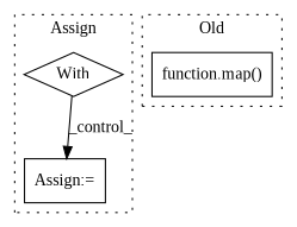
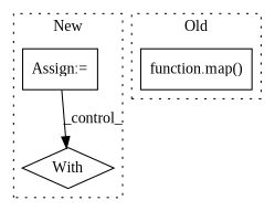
  digraph {
    fontname="Liberation Serif"
    node [shape=box fontname="Liberation Serif"]
    n1 [a=39 l="5,45" label=With s="1360,1369" shape=diamond]
    n2 [a=68 l=3 label="Assign:=" s=1418]
    n3 [a=75 l="4,1" label="function.map()" s="1656,1806"]
    subgraph cluster_1 {
-     label=Assign
+     label=New
      style=dotted
      n1
      n2
    }
    subgraph cluster_2 {
      label=Old
      style=dotted
      n3
    }
-   n1 -> n2 [label=_control_ fontname="Liberation Serif"]
+   n2 -> n1 [label=_control_ fontname="Liberation Serif"]
  }
